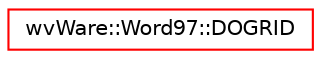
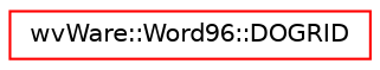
  digraph {
    rankdir=LR
-   n1 [color=red fillcolor=white fontname=Helvetica fontsize=10 height=0.2 label="wvWare::Word97::DOGRID" shape=record style=filled width=0.4]
+   n1 [color=red fillcolor=white fontname=Helvetica fontsize=10 height=0.2 label="wvWare::Word96::DOGRID" shape=record style=filled width=0.4]
  }
